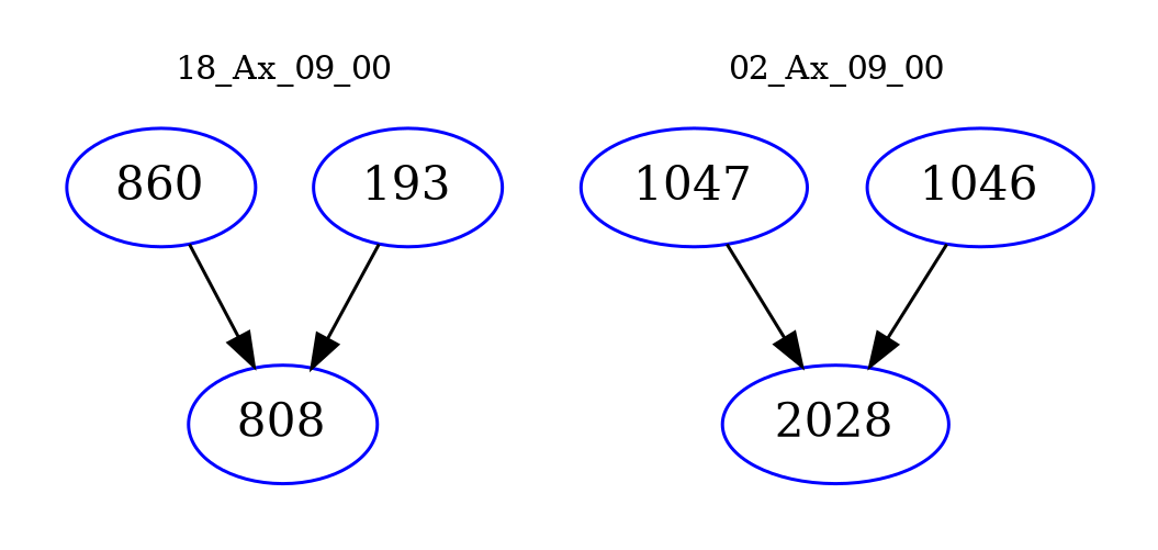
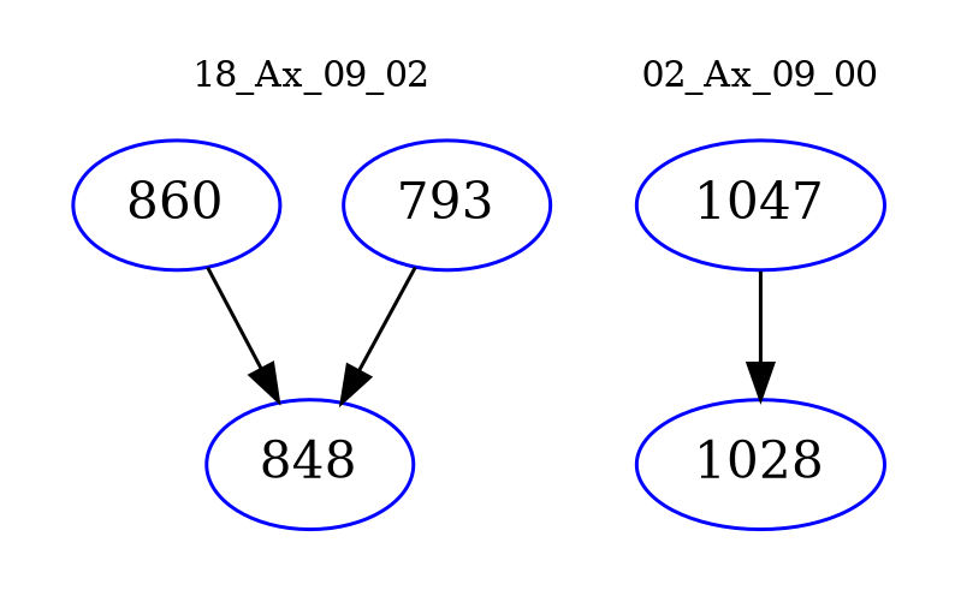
  digraph {
    node [color=blue]
    edge [color=black]
-   n1 [label=193]
-   n2 [label=808]
+   n1 [label=793]
+   n2 [label=848]
    n3 [label=860]
-   n4 [label=1046]
-   n5 [label=2028]
+   n5 [label=1028]
    n6 [label=1047]
    subgraph cluster_1 {
      color=white
      fontsize=10
-     label="18_Ax_09_00"
+     label="18_Ax_09_02"
      n1
      n2
      n3
    }
    subgraph cluster_2 {
      color=white
      fontsize=10
      label="02_Ax_09_00"
-     n4
      n5
      n6
    }
    n1 -> n2
    n3 -> n2
-   n4 -> n5
    n6 -> n5
  }
